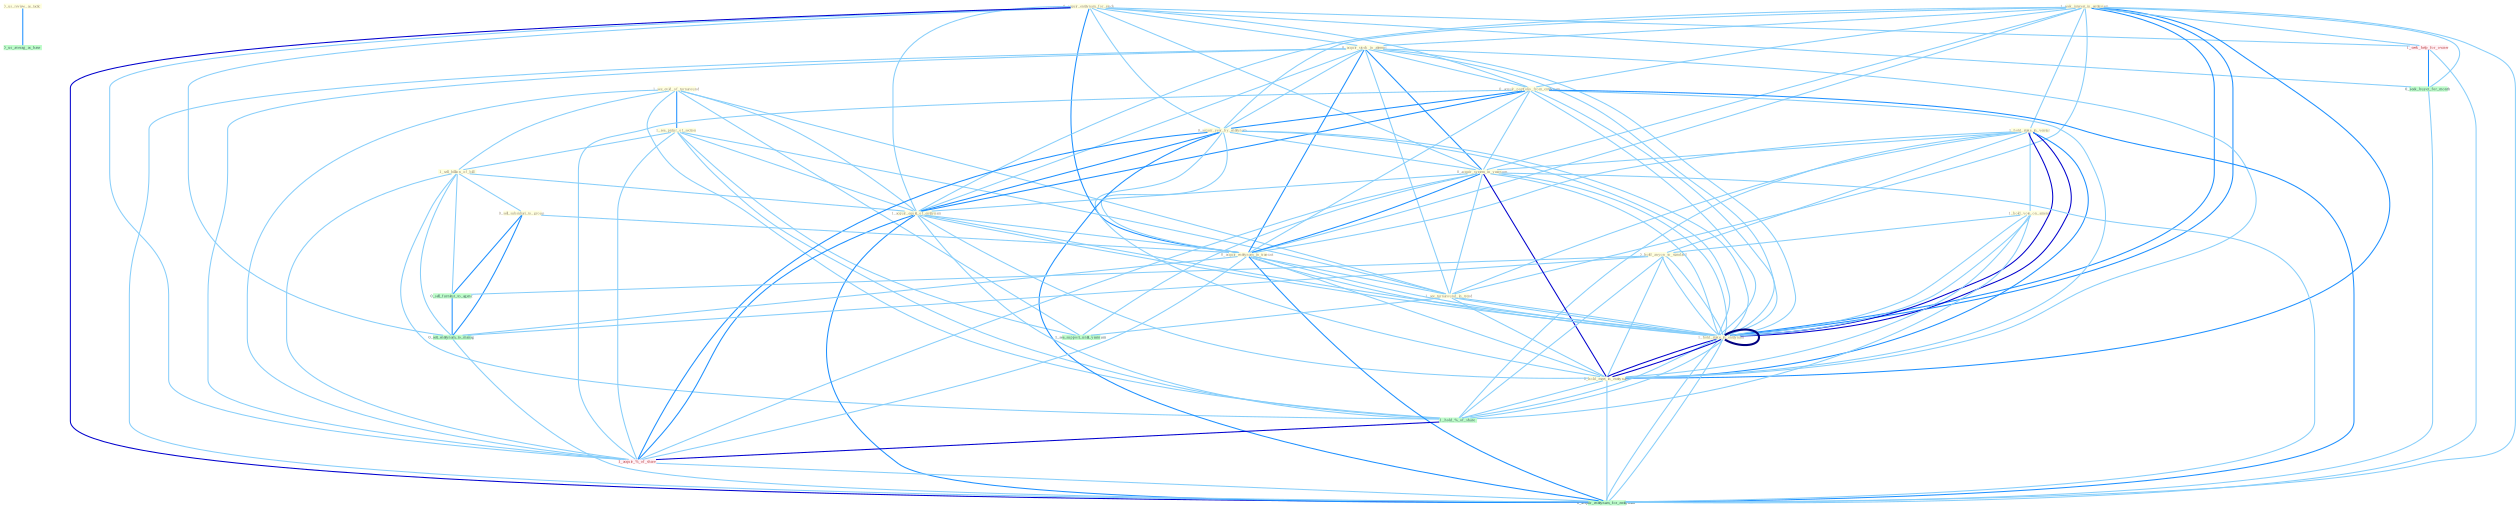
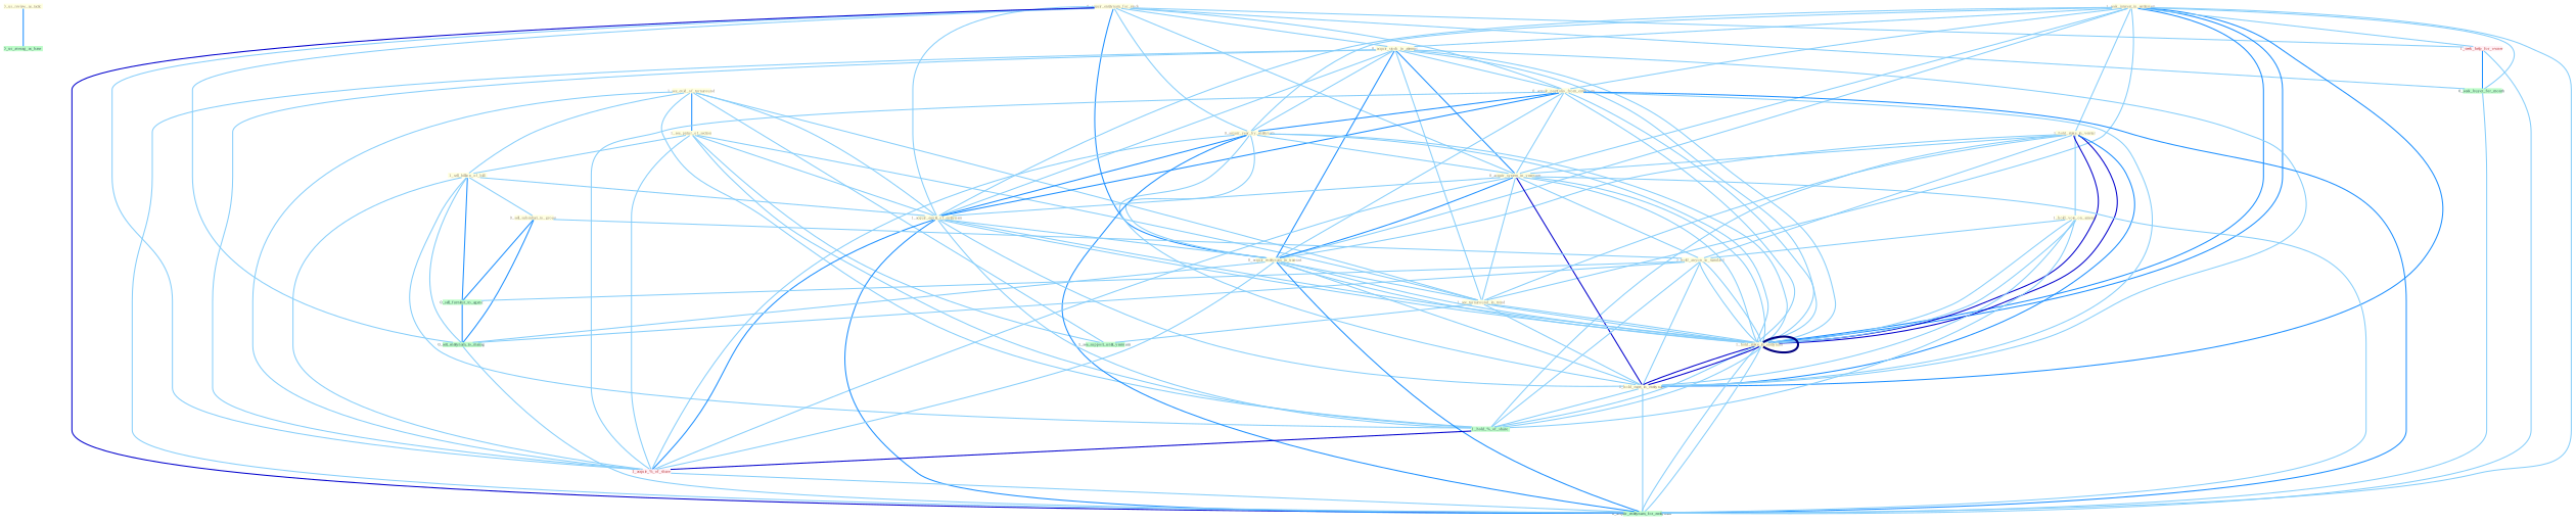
  graph {
    fontname="Liberation Serif"
    node [color="#ffffe0" fixedsize=true fontcolor="#8b7d6b" fontname="Liberation Serif" fontsize=4 shape=polygon style=filled]
    edge [color="#87cefa" fontname="Liberation Serif" w=1]
    "0_us_review_as_tactic " [height=.06 width=.5]
    "1_see_evid_of_turnaround " [height=.06 width=.5]
    "0_acquir_entitynam_for_stock " [height=.06 width=.5]
    "1_see_pictur_of_section " [height=.06 width=.5]
    "1_seek_interest_in_entitynam " [height=.06 width=.5]
    "1_hold_stake_in_ventur " [height=.06 width=.5]
    "1_sell_billion_of_bill " [height=.06 width=.5]
    "0_acquir_stock_in_attempt " [height=.06 width=.5]
    "1_hold_vote_on_amend " [height=.06 width=.5]
    "0_acquir_portfolio_from_entitynam " [height=.06 width=.5]
    "0_acquir_year_by_entitynam " [height=.06 width=.5]
    "0_acquir_system_in_yearnum " [height=.06 width=.5]
    "1_acquir_equiti_of_entitynam " [height=.06 width=.5]
    "0_acquir_entitynam_in_transact " [height=.06 width=.5]
    "1_see_turnaround_in_trend " [height=.06 width=.5]
    "0_sell_subsidiari_to_group " [height=.06 width=.5]
    "0_hold_anyon_to_standard " [height=.06 width=.5]
    "1_hold_stake_in_entitynam " [height=.06 width=.5]
    "0_hold_meet_in_entitynam " [height=.06 width=.5]
    "1_seek_help_for_owner " [color="#fff0f5" fontcolor="#b22222" height=.06 width=.5]
    "1_acquir_%_of_share " [color="#fff0f5" fontcolor="#b22222" height=.06 width=.5]
    "0_us_averag_as_base " [color="#BDFCC9" fontcolor="#2f4f4f" height=.06 width=.5]
    "1_hold_%_of_share " [color="#BDFCC9" fontcolor="#2f4f4f" height=.06 width=.5]
    "1_see_support_until_yearnum " [color="#BDFCC9" fontcolor="#2f4f4f" height=.06 width=.5]
    "0_seek_buyer_for_month " [color="#BDFCC9" fontcolor="#2f4f4f" height=.06 width=.5]
    "0_sell_entitynam_to_manag " [color="#BDFCC9" fontcolor="#2f4f4f" height=.06 width=.5]
    "0_acquir_entitynam_for_entitynam " [color="#BDFCC9" fontcolor="#2f4f4f" height=.06 width=.5]
    "0_sell_furnitur_to_agenc " [color="#BDFCC9" fontcolor="#2f4f4f" height=.06 width=.5]
    subgraph sub_1 {
      "0_us_review_as_tactic "
      "1_see_evid_of_turnaround "
      "0_acquir_entitynam_for_stock "
      "1_see_pictur_of_section "
      "1_seek_interest_in_entitynam "
      "1_hold_stake_in_ventur "
      "1_sell_billion_of_bill "
      "0_acquir_stock_in_attempt "
      "1_hold_vote_on_amend "
      "0_acquir_portfolio_from_entitynam "
      "0_acquir_year_by_entitynam "
      "0_acquir_system_in_yearnum "
      "1_acquir_equiti_of_entitynam "
      "0_acquir_entitynam_in_transact "
      "1_see_turnaround_in_trend "
      "0_sell_subsidiari_to_group "
      "0_hold_anyon_to_standard "
      "1_hold_stake_in_entitynam "
      "0_hold_meet_in_entitynam "
    }
    subgraph sub_2 {
      "1_hold_stake_in_entitynam "
      "1_seek_help_for_owner "
      "1_acquir_%_of_share "
    }
    "0_us_review_as_tactic " -- "0_us_averag_as_base " [color="#1e90ff" w=2]
    "1_see_evid_of_turnaround " -- "1_see_pictur_of_section " [color="#1e90ff" w=2]
    "1_see_evid_of_turnaround " -- "1_sell_billion_of_bill "
    "1_see_evid_of_turnaround " -- "1_acquir_equiti_of_entitynam "
    "1_see_evid_of_turnaround " -- "1_see_turnaround_in_trend "
    "1_see_evid_of_turnaround " -- "1_acquir_%_of_share "
    "1_see_evid_of_turnaround " -- "1_hold_%_of_share "
    "1_see_evid_of_turnaround " -- "1_see_support_until_yearnum "
    "0_acquir_entitynam_for_stock " -- "0_acquir_stock_in_attempt "
    "0_acquir_entitynam_for_stock " -- "0_acquir_portfolio_from_entitynam "
    "0_acquir_entitynam_for_stock " -- "0_acquir_year_by_entitynam "
    "0_acquir_entitynam_for_stock " -- "0_acquir_system_in_yearnum "
    "0_acquir_entitynam_for_stock " -- "1_acquir_equiti_of_entitynam "
    "0_acquir_entitynam_for_stock " -- "0_acquir_entitynam_in_transact " [color="#1e90ff" w=2]
    "0_acquir_entitynam_for_stock " -- "1_seek_help_for_owner "
    "0_acquir_entitynam_for_stock " -- "1_acquir_%_of_share "
    "0_acquir_entitynam_for_stock " -- "0_seek_buyer_for_month "
    "0_acquir_entitynam_for_stock " -- "0_sell_entitynam_to_manag "
    "0_acquir_entitynam_for_stock " -- "0_acquir_entitynam_for_entitynam " [color="#0000cd" w=3]
    "1_see_pictur_of_section " -- "1_sell_billion_of_bill "
    "1_see_pictur_of_section " -- "1_acquir_equiti_of_entitynam "
    "1_see_pictur_of_section " -- "1_see_turnaround_in_trend "
    "1_see_pictur_of_section " -- "1_acquir_%_of_share "
    "1_see_pictur_of_section " -- "1_hold_%_of_share "
    "1_see_pictur_of_section " -- "1_see_support_until_yearnum "
    "1_seek_interest_in_entitynam " -- "1_hold_stake_in_ventur "
    "1_seek_interest_in_entitynam " -- "0_acquir_stock_in_attempt "
    "1_seek_interest_in_entitynam " -- "0_acquir_portfolio_from_entitynam "
    "1_seek_interest_in_entitynam " -- "0_acquir_year_by_entitynam "
    "1_seek_interest_in_entitynam " -- "0_acquir_system_in_yearnum "
    "1_seek_interest_in_entitynam " -- "1_acquir_equiti_of_entitynam "
    "1_seek_interest_in_entitynam " -- "0_acquir_entitynam_in_transact "
    "1_seek_interest_in_entitynam " -- "1_see_turnaround_in_trend "
    "1_seek_interest_in_entitynam " -- "1_hold_stake_in_entitynam " [color="#1e90ff" w=2]
    "1_seek_interest_in_entitynam " -- "1_hold_stake_in_entitynam " [color="#1e90ff" w=2]
    "1_seek_interest_in_entitynam " -- "0_hold_meet_in_entitynam " [color="#1e90ff" w=2]
    "1_seek_interest_in_entitynam " -- "1_seek_help_for_owner "
    "1_seek_interest_in_entitynam " -- "0_seek_buyer_for_month "
    "1_seek_interest_in_entitynam " -- "0_acquir_entitynam_for_entitynam "
    "1_hold_stake_in_ventur " -- "1_hold_vote_on_amend "
    "1_hold_stake_in_ventur " -- "0_acquir_system_in_yearnum "
    "1_hold_stake_in_ventur " -- "0_acquir_entitynam_in_transact "
    "1_hold_stake_in_ventur " -- "1_see_turnaround_in_trend "
    "1_hold_stake_in_ventur " -- "0_hold_anyon_to_standard "
    "1_hold_stake_in_ventur " -- "1_hold_stake_in_entitynam " [color="#0000cd" w=3]
    "1_hold_stake_in_ventur " -- "1_hold_stake_in_entitynam " [color="#0000cd" w=3]
    "1_hold_stake_in_ventur " -- "0_hold_meet_in_entitynam " [color="#1e90ff" w=2]
    "1_hold_stake_in_ventur " -- "1_hold_%_of_share "
    "1_sell_billion_of_bill " -- "1_acquir_equiti_of_entitynam "
    "1_sell_billion_of_bill " -- "0_sell_subsidiari_to_group "
    "1_sell_billion_of_bill " -- "1_acquir_%_of_share "
    "1_sell_billion_of_bill " -- "1_hold_%_of_share "
    "1_sell_billion_of_bill " -- "0_sell_entitynam_to_manag "
-   "1_sell_billion_of_bill " -- "0_sell_furnitur_to_agenc "
+   "1_sell_billion_of_bill " -- "0_sell_furnitur_to_agenc " [color="#1e90ff"]
    "0_acquir_stock_in_attempt " -- "0_acquir_portfolio_from_entitynam "
    "0_acquir_stock_in_attempt " -- "0_acquir_year_by_entitynam "
    "0_acquir_stock_in_attempt " -- "0_acquir_system_in_yearnum " [color="#1e90ff" w=2]
    "0_acquir_stock_in_attempt " -- "1_acquir_equiti_of_entitynam "
    "0_acquir_stock_in_attempt " -- "0_acquir_entitynam_in_transact " [color="#1e90ff" w=2]
    "0_acquir_stock_in_attempt " -- "1_see_turnaround_in_trend "
    "0_acquir_stock_in_attempt " -- "1_hold_stake_in_entitynam "
    "0_acquir_stock_in_attempt " -- "1_hold_stake_in_entitynam "
    "0_acquir_stock_in_attempt " -- "0_hold_meet_in_entitynam "
    "0_acquir_stock_in_attempt " -- "1_acquir_%_of_share "
    "0_acquir_stock_in_attempt " -- "0_acquir_entitynam_for_entitynam "
    "1_hold_vote_on_amend " -- "0_hold_anyon_to_standard "
    "1_hold_vote_on_amend " -- "1_hold_stake_in_entitynam "
    "1_hold_vote_on_amend " -- "1_hold_stake_in_entitynam "
    "1_hold_vote_on_amend " -- "0_hold_meet_in_entitynam "
    "1_hold_vote_on_amend " -- "1_hold_%_of_share "
    "0_acquir_portfolio_from_entitynam " -- "0_acquir_year_by_entitynam " [color="#1e90ff" w=2]
    "0_acquir_portfolio_from_entitynam " -- "0_acquir_system_in_yearnum "
    "0_acquir_portfolio_from_entitynam " -- "1_acquir_equiti_of_entitynam " [color="#1e90ff" w=2]
    "0_acquir_portfolio_from_entitynam " -- "0_acquir_entitynam_in_transact "
    "0_acquir_portfolio_from_entitynam " -- "1_hold_stake_in_entitynam "
    "0_acquir_portfolio_from_entitynam " -- "1_hold_stake_in_entitynam "
    "0_acquir_portfolio_from_entitynam " -- "0_hold_meet_in_entitynam "
    "0_acquir_portfolio_from_entitynam " -- "1_acquir_%_of_share "
    "0_acquir_portfolio_from_entitynam " -- "0_acquir_entitynam_for_entitynam " [color="#1e90ff" w=2]
    "0_acquir_year_by_entitynam " -- "0_acquir_system_in_yearnum "
    "0_acquir_year_by_entitynam " -- "1_acquir_equiti_of_entitynam " [color="#1e90ff" w=2]
    "0_acquir_year_by_entitynam " -- "0_acquir_entitynam_in_transact "
    "0_acquir_year_by_entitynam " -- "1_hold_stake_in_entitynam "
    "0_acquir_year_by_entitynam " -- "1_hold_stake_in_entitynam "
    "0_acquir_year_by_entitynam " -- "0_hold_meet_in_entitynam "
-   "0_acquir_year_by_entitynam " -- "1_acquir_%_of_share " [color="#1e90ff"]
+   "0_acquir_year_by_entitynam " -- "1_acquir_%_of_share "
    "0_acquir_year_by_entitynam " -- "0_acquir_entitynam_for_entitynam " [color="#1e90ff" w=2]
    "0_acquir_system_in_yearnum " -- "1_acquir_equiti_of_entitynam "
    "0_acquir_system_in_yearnum " -- "0_acquir_entitynam_in_transact " [color="#1e90ff" w=2]
    "0_acquir_system_in_yearnum " -- "1_see_turnaround_in_trend "
    "0_acquir_system_in_yearnum " -- "1_hold_stake_in_entitynam "
    "0_acquir_system_in_yearnum " -- "1_hold_stake_in_entitynam "
    "0_acquir_system_in_yearnum " -- "0_hold_meet_in_entitynam " [color="#0000cd"]
    "0_acquir_system_in_yearnum " -- "1_acquir_%_of_share "
-   "0_acquir_system_in_yearnum " -- "1_see_support_until_yearnum "
+   "0_acquir_system_in_yearnum " -- "0_hold_anyon_to_standard "
    "0_acquir_system_in_yearnum " -- "0_acquir_entitynam_for_entitynam "
    "1_acquir_equiti_of_entitynam " -- "0_acquir_entitynam_in_transact "
    "1_acquir_equiti_of_entitynam " -- "1_hold_stake_in_entitynam "
    "1_acquir_equiti_of_entitynam " -- "1_hold_stake_in_entitynam "
    "1_acquir_equiti_of_entitynam " -- "0_hold_meet_in_entitynam "
    "1_acquir_equiti_of_entitynam " -- "1_acquir_%_of_share " [color="#1e90ff" w=2]
    "1_acquir_equiti_of_entitynam " -- "1_hold_%_of_share "
    "1_acquir_equiti_of_entitynam " -- "0_acquir_entitynam_for_entitynam " [color="#1e90ff" w=2]
    "0_acquir_entitynam_in_transact " -- "1_see_turnaround_in_trend "
    "0_acquir_entitynam_in_transact " -- "1_hold_stake_in_entitynam "
    "0_acquir_entitynam_in_transact " -- "1_hold_stake_in_entitynam "
    "0_acquir_entitynam_in_transact " -- "0_hold_meet_in_entitynam "
    "0_acquir_entitynam_in_transact " -- "1_acquir_%_of_share "
    "0_acquir_entitynam_in_transact " -- "0_sell_entitynam_to_manag "
    "0_acquir_entitynam_in_transact " -- "0_acquir_entitynam_for_entitynam " [color="#1e90ff" w=2]
    "1_see_turnaround_in_trend " -- "1_hold_stake_in_entitynam "
    "1_see_turnaround_in_trend " -- "1_hold_stake_in_entitynam "
    "1_see_turnaround_in_trend " -- "0_hold_meet_in_entitynam "
    "1_see_turnaround_in_trend " -- "1_see_support_until_yearnum "
-   "0_sell_subsidiari_to_group " -- "0_acquir_entitynam_in_transact "
+   "0_sell_subsidiari_to_group " -- "0_hold_anyon_to_standard "
    "0_sell_subsidiari_to_group " -- "0_sell_entitynam_to_manag " [color="#1e90ff" w=2]
    "0_sell_subsidiari_to_group " -- "0_sell_furnitur_to_agenc " [color="#1e90ff" w=2]
    "0_hold_anyon_to_standard " -- "1_hold_stake_in_entitynam "
    "0_hold_anyon_to_standard " -- "1_hold_stake_in_entitynam "
    "0_hold_anyon_to_standard " -- "0_hold_meet_in_entitynam "
    "0_hold_anyon_to_standard " -- "1_hold_%_of_share "
    "0_hold_anyon_to_standard " -- "0_sell_entitynam_to_manag "
    "0_hold_anyon_to_standard " -- "0_sell_furnitur_to_agenc "
    "1_hold_stake_in_entitynam " -- "1_hold_stake_in_entitynam " [color="#000080" style=bold w=4]
    "1_hold_stake_in_entitynam " -- "0_hold_meet_in_entitynam " [color="#0000cd" w=3]
    "1_hold_stake_in_entitynam " -- "1_hold_%_of_share "
    "1_hold_stake_in_entitynam " -- "0_acquir_entitynam_for_entitynam "
    "1_hold_stake_in_entitynam " -- "0_acquir_entitynam_for_entitynam "
    "0_hold_meet_in_entitynam " -- "1_hold_stake_in_entitynam " [color="#0000cd" w=3]
    "0_hold_meet_in_entitynam " -- "1_hold_%_of_share "
    "0_hold_meet_in_entitynam " -- "0_acquir_entitynam_for_entitynam "
    "1_seek_help_for_owner " -- "0_seek_buyer_for_month " [color="#1e90ff" w=2]
    "1_seek_help_for_owner " -- "0_acquir_entitynam_for_entitynam "
    "1_acquir_%_of_share " -- "0_acquir_entitynam_for_entitynam "
    "1_hold_%_of_share " -- "1_hold_stake_in_entitynam "
    "1_hold_%_of_share " -- "1_acquir_%_of_share " [color="#0000cd" w=3]
    "0_seek_buyer_for_month " -- "0_acquir_entitynam_for_entitynam "
    "0_sell_entitynam_to_manag " -- "0_acquir_entitynam_for_entitynam "
    "0_sell_furnitur_to_agenc " -- "0_sell_entitynam_to_manag " [color="#1e90ff" w=2]
  }
